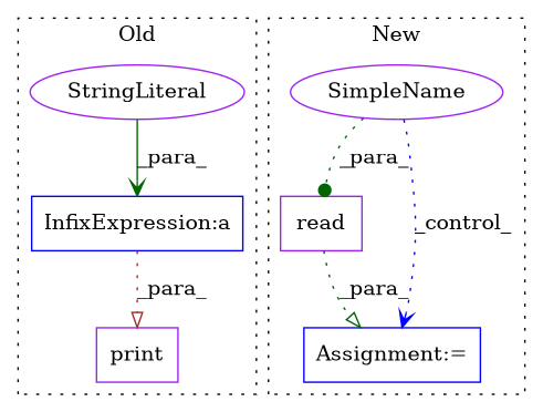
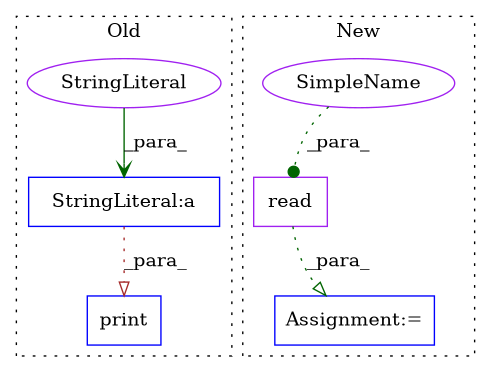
  digraph {
    node [a=32 color=blue shape=box]
    edge [arrowhead=onormal color=darkgreen style=dotted]
-   n1 [color=purple l="6,1" label=print s="11273,11322"]
-   n2 [a=27 l=3 label="InfixExpression:a" s=11304]
+   n1 [l="6,1" label=print s="11273,11322"]
+   n2 [a=27 l=3 label="StringLiteral:a" s=11304]
    n3 [a=45 color=purple l=25 label=StringLiteral s=11279 shape=ellipse]
    n4 [color=purple l=6 label=read s=10905]
    n5 [a=7 l=1 label="Assignment:=" s=10888]
    n6 [a=42 color=purple l=13 label=SimpleName s=10636 shape=ellipse]
    subgraph cluster_1 {
      label=Old
      style=dotted
      n1
      n2
      n3
    }
    subgraph cluster_2 {
      label=New
      style=dotted
      n4
      n5
      n6
    }
    n2 -> n1 [color=brown label=_para_]
    n3 -> n2 [arrowhead=vee label=_para_ style=solid]
    n4 -> n5 [label=_para_]
    n6 -> n4 [arrowhead=dot label=_para_]
-   n6 -> n5 [arrowhead=vee color=blue label=_control_]
  }
